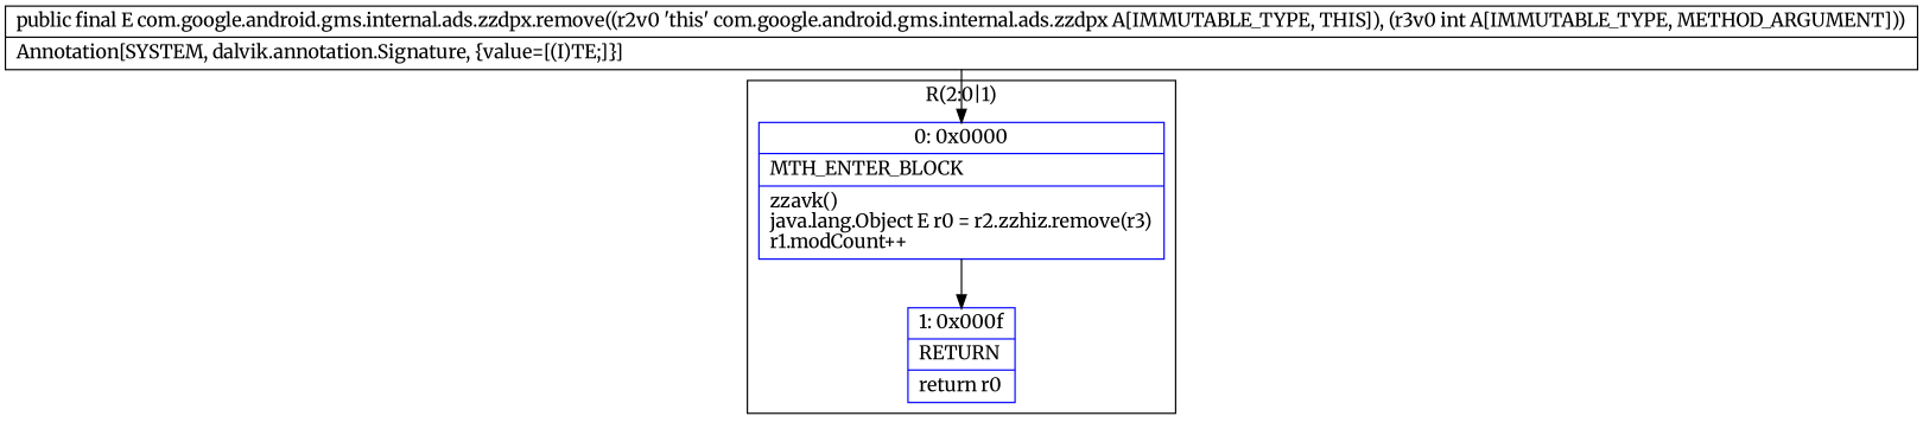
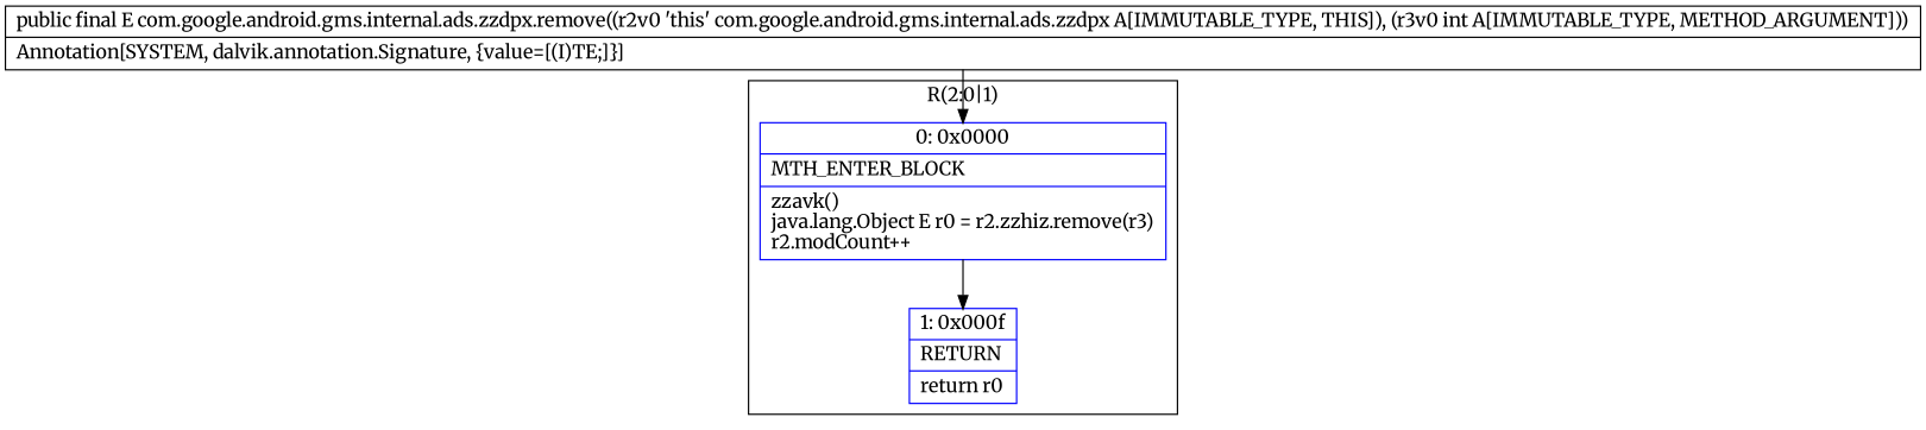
  digraph {
    fontname=Merriweather
    node [color=blue shape=record fontname=Merriweather]
    edge [fontname=Merriweather]
-   n1 [label="{0\:\ 0x0000|MTH_ENTER_BLOCK\l|zzavk()\ljava.lang.Object E r0 = r2.zzhiz.remove(r3)\lr1.modCount++\l}"]
+   n1 [label="{0\:\ 0x0000|MTH_ENTER_BLOCK\l|zzavk()\ljava.lang.Object E r0 = r2.zzhiz.remove(r3)\lr2.modCount++\l}"]
    n2 [label="{1\:\ 0x000f|RETURN\l|return r0\l}"]
    n3 [label="{public final E com.google.android.gms.internal.ads.zzdpx.remove((r2v0 'this' com.google.android.gms.internal.ads.zzdpx A[IMMUTABLE_TYPE, THIS]), (r3v0 int A[IMMUTABLE_TYPE, METHOD_ARGUMENT]))  | Annotation[SYSTEM, dalvik.annotation.Signature, \{value=[(I)TE;]\}]\l}" color=""]
    subgraph cluster_1 {
      label="R(2:0|1)"
      n1
      n2
    }
    n1 -> n2
    n3 -> n1
  }
